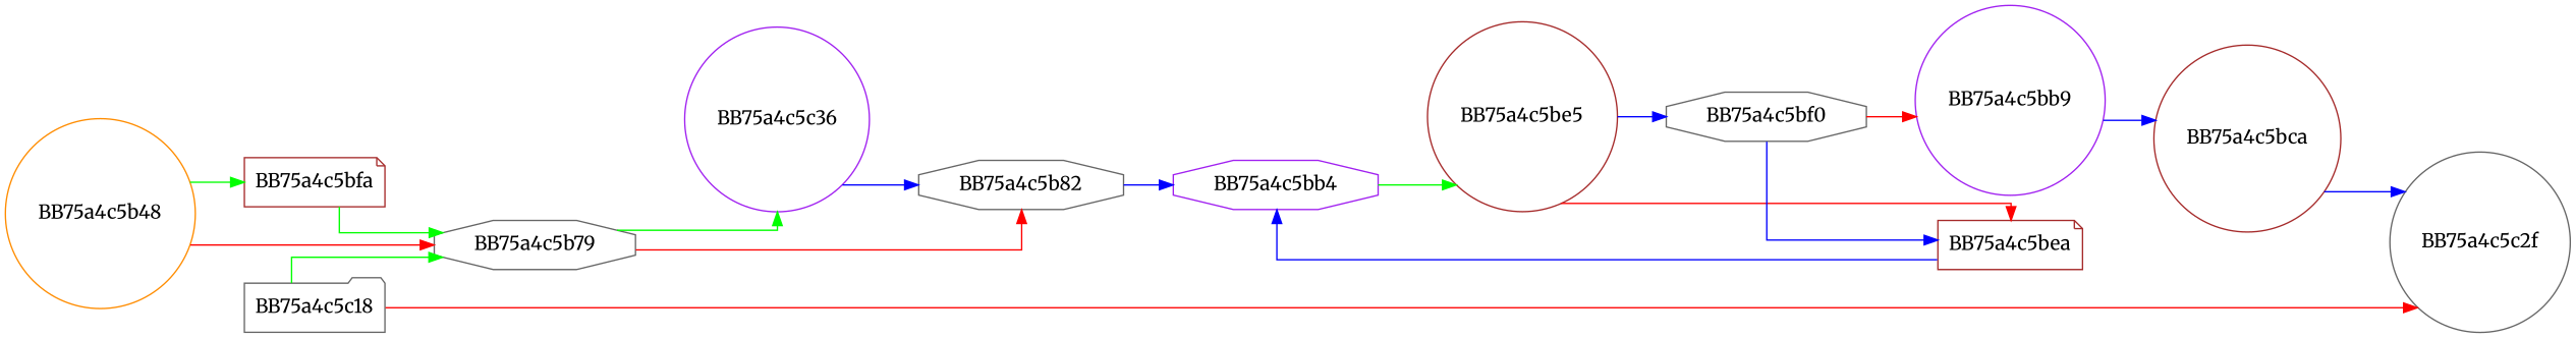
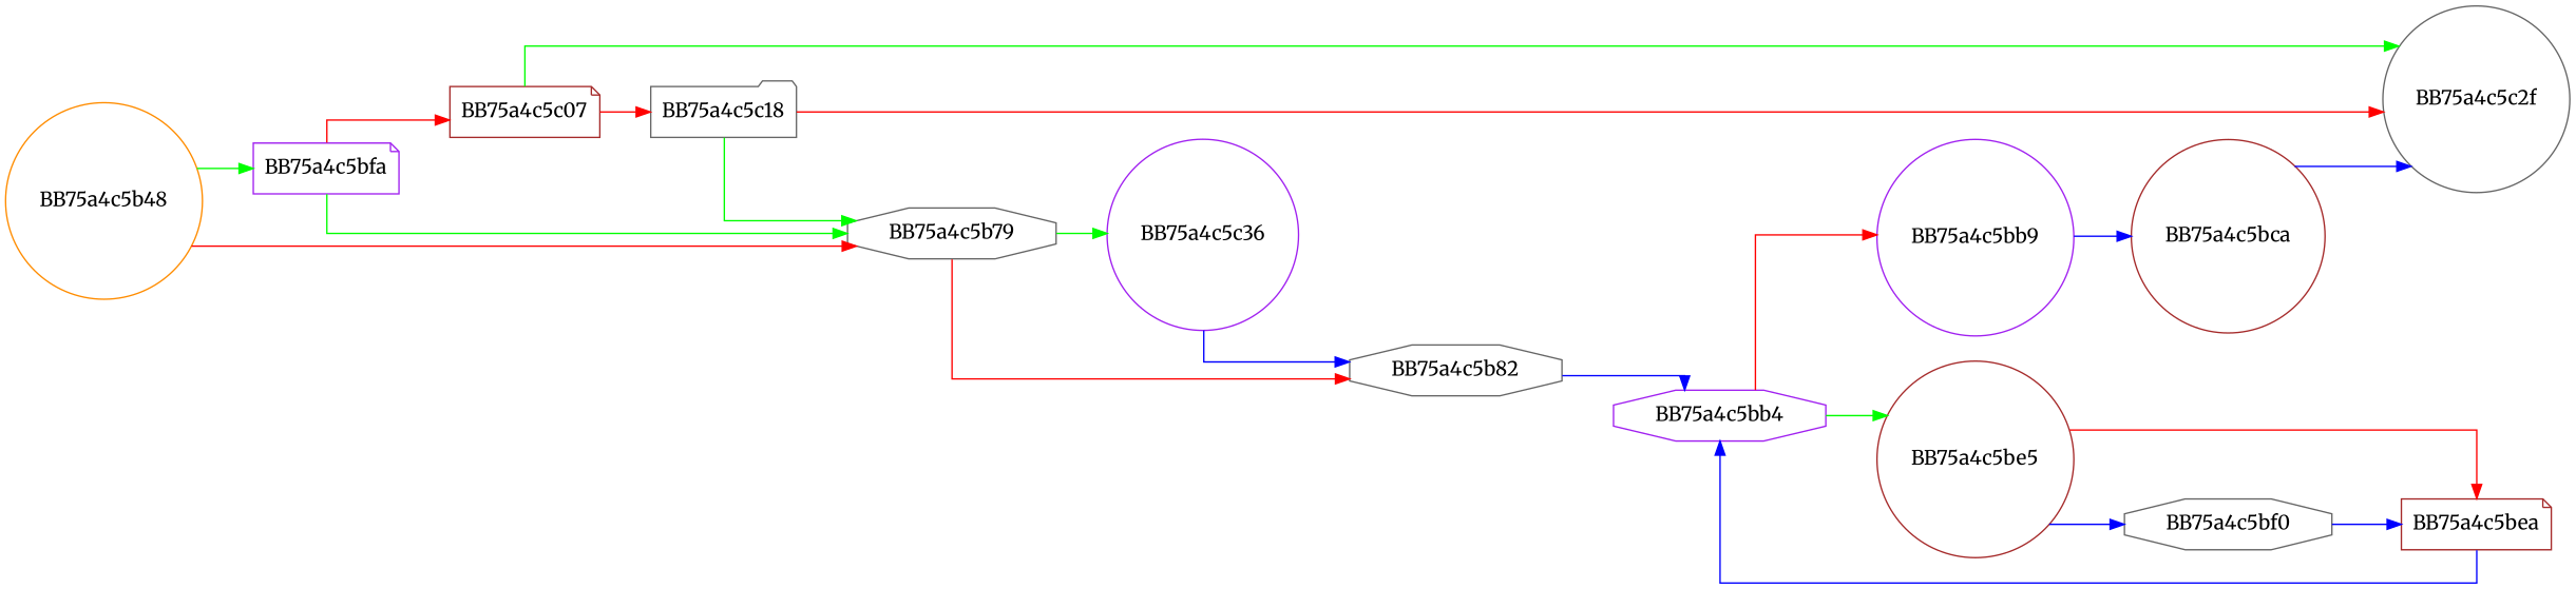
  digraph {
    fontname=Merriweather
    rankdir=LR
    splines=ortho
    node [color=gray40 fontname=Merriweather shape=circle]
    edge [color=red fontname=Merriweather]
    BB75a4c5b48 [color=darkorange]
-   BB75a4c5bfa [color=brown shape=note]
+   BB75a4c5bfa [color=purple shape=note]
    BB75a4c5b79 [shape=octagon]
+   BB75a4c5c07 [color=brown shape=note]
    BB75a4c5c36 [color=purple]
    BB75a4c5b82 [shape=octagon]
    BB75a4c5c2f
    BB75a4c5c18 [shape=folder]
    BB75a4c5bb4 [color=purple shape=octagon]
    BB75a4c5be5 [color=brown]
    BB75a4c5bb9 [color=purple]
    BB75a4c5bf0 [shape=octagon]
    BB75a4c5bea [color=brown shape=note]
    BB75a4c5bca [color=brown]
    BB75a4c5b48 -> BB75a4c5bfa [color=green]
    BB75a4c5b48 -> BB75a4c5b79
    BB75a4c5bfa -> BB75a4c5b79 [color=green]
+   BB75a4c5bfa -> BB75a4c5c07
    BB75a4c5b79 -> BB75a4c5c36 [color=green]
    BB75a4c5b79 -> BB75a4c5b82
+   BB75a4c5c07 -> BB75a4c5c2f [color=green]
+   BB75a4c5c07 -> BB75a4c5c18
    BB75a4c5c36 -> BB75a4c5b82 [color=blue]
    BB75a4c5b82 -> BB75a4c5bb4 [color=blue]
    BB75a4c5c18 -> BB75a4c5b79 [color=green]
    BB75a4c5c18 -> BB75a4c5c2f
    BB75a4c5bb4 -> BB75a4c5be5 [color=green]
-   BB75a4c5bf0 -> BB75a4c5bb9
+   BB75a4c5bb4 -> BB75a4c5bb9
    BB75a4c5be5 -> BB75a4c5bf0 [color=blue]
    BB75a4c5be5 -> BB75a4c5bea
    BB75a4c5bb9 -> BB75a4c5bca [color=blue]
    BB75a4c5bf0 -> BB75a4c5bea [color=blue]
    BB75a4c5bea -> BB75a4c5bb4 [color=blue]
    BB75a4c5bca -> BB75a4c5c2f [color=blue]
  }
